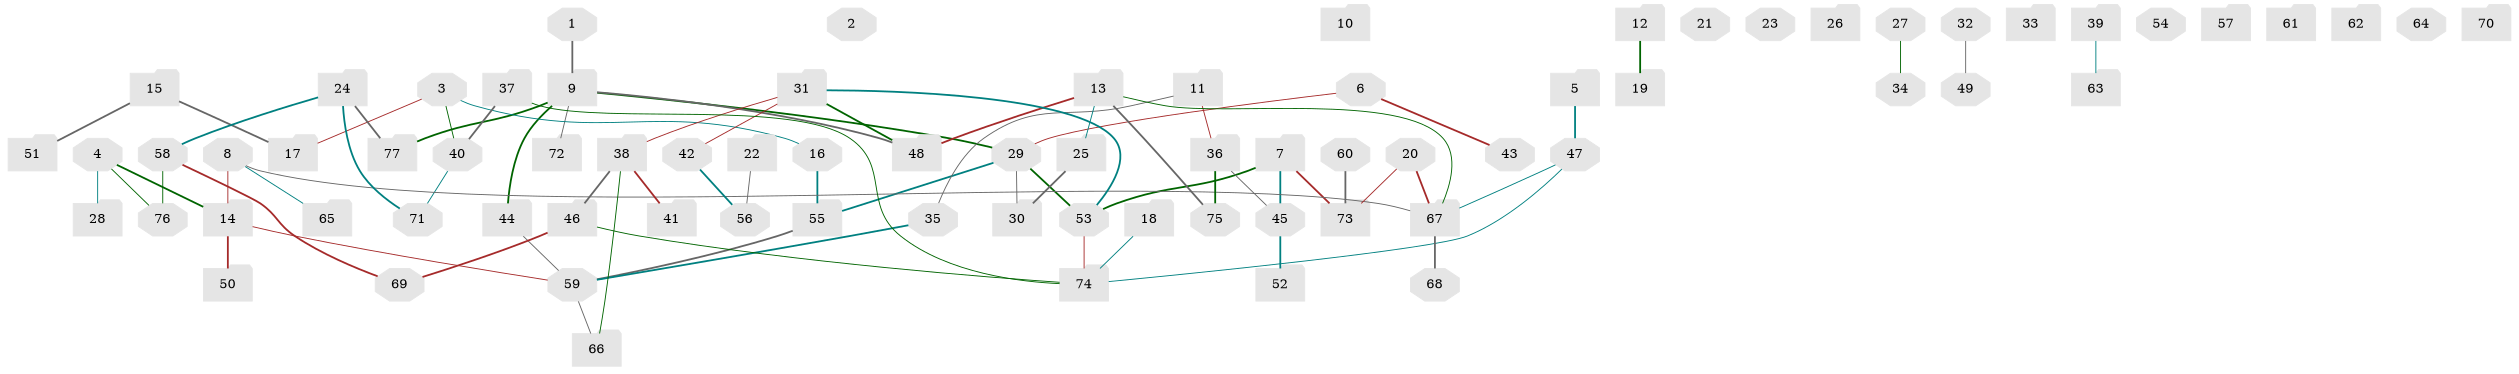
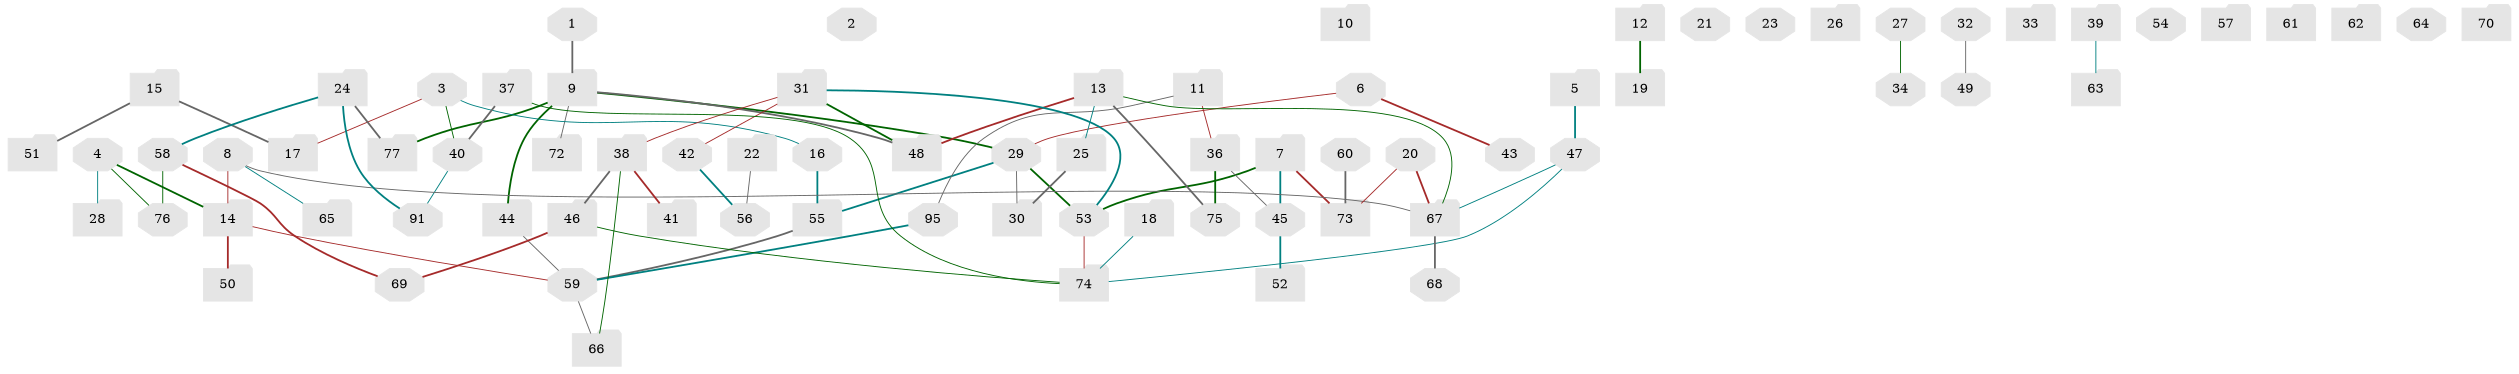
  graph {
    node [color=gray90 shape=folder style=filled]
    edge [color=gray40 style=bold]
    1 [shape=octagon]
    9
    29 [shape=octagon]
    44
    48
    72
    77
    2 [shape=octagon]
    3 [shape=octagon]
    16 [shape=octagon]
    17
    40 [shape=octagon]
    55
-   71 [shape=octagon]
+   71 [shape=octagon label=91]
    4 [shape=octagon]
    14
    28
    76 [shape=octagon]
    50
    59 [shape=octagon]
    47 [shape=octagon]
    5
    67
    74
    6 [shape=octagon]
    43 [shape=octagon]
    53 [shape=octagon]
    30
    45 [shape=octagon]
    7
    73
    52
    8 [shape=octagon]
    65
    68 [shape=octagon]
    10
-   35 [shape=octagon]
+   35 [shape=octagon label=95]
    11
    36
    75 [shape=octagon]
    12
    19
    13
    25
    66
    15
    51
    18
    20 [shape=octagon]
    21 [shape=octagon]
    56 [shape=octagon]
    22
    23 [shape=octagon]
    24
    58 [shape=octagon]
    69 [shape=octagon]
    26
    27 [shape=octagon]
    34 [shape=octagon]
    31
    38
    42 [shape=octagon]
    41
    46
    32 [shape=octagon]
    49 [shape=octagon]
    33
    37
    39
    63
    54 [shape=octagon]
    57
    60 [shape=octagon]
    61
    62
    64 [shape=octagon]
    70
    1 -- 9
    9 -- 29 [color=darkgreen]
    9 -- 44 [color=darkgreen]
    9 -- 48
    9 -- 72 [style=solid]
    9 -- 77 [color=darkgreen]
    29 -- 55 [color=teal]
    29 -- 53 [color=darkgreen]
    29 -- 30 [style=solid]
    44 -- 59 [style=solid]
    3 -- 16 [color=teal style=solid]
    3 -- 17 [color=brown style=solid]
    3 -- 40 [color=darkgreen style=solid]
    16 -- 55 [color=teal]
    40 -- 71 [color=teal style=solid]
    55 -- 59
    4 -- 14 [color=darkgreen]
    4 -- 28 [color=teal style=solid]
    4 -- 76 [color=darkgreen style=solid]
    14 -- 50 [color=brown]
    14 -- 59 [color=brown style=solid]
    59 -- 66 [style=solid]
    47 -- 67 [color=teal style=solid]
    47 -- 74 [color=teal style=solid]
    5 -- 47 [color=teal]
    67 -- 68
    6 -- 29 [color=brown style=solid]
    6 -- 43 [color=brown]
    53 -- 74 [color=brown style=solid]
    45 -- 52 [color=teal]
    7 -- 53 [color=darkgreen]
    7 -- 45 [color=teal]
    7 -- 73 [color=brown]
    8 -- 14 [color=brown style=solid]
    8 -- 67 [style=solid]
    8 -- 65 [color=teal style=solid]
    35 -- 59 [color=teal]
    11 -- 35 [style=solid]
    11 -- 36 [color=brown style=solid]
    36 -- 45 [style=solid]
    36 -- 75 [color=darkgreen]
    12 -- 19 [color=darkgreen]
    13 -- 48 [color=brown]
    13 -- 67 [color=darkgreen style=solid]
    13 -- 75
    13 -- 25 [color=teal style=solid]
    25 -- 30
    15 -- 17
    15 -- 51
    18 -- 74 [color=teal style=solid]
    20 -- 67 [color=brown]
    20 -- 73 [color=brown style=solid]
    22 -- 56 [style=solid]
    24 -- 77
    24 -- 71 [color=teal]
    24 -- 58 [color=teal]
    58 -- 76 [color=darkgreen style=solid]
    58 -- 69 [color=brown]
    27 -- 34 [color=darkgreen style=solid]
    31 -- 48 [color=darkgreen]
    31 -- 53 [color=teal]
    31 -- 38 [color=brown style=solid]
    31 -- 42 [color=brown style=solid]
    38 -- 66 [color=darkgreen style=solid]
    38 -- 41 [color=brown]
    38 -- 46
    42 -- 56 [color=teal]
    46 -- 74 [color=darkgreen style=solid]
    46 -- 69 [color=brown]
    32 -- 49 [style=solid]
    37 -- 40
    37 -- 74 [color=darkgreen style=solid]
    39 -- 63 [color=teal style=solid]
    60 -- 73
  }
